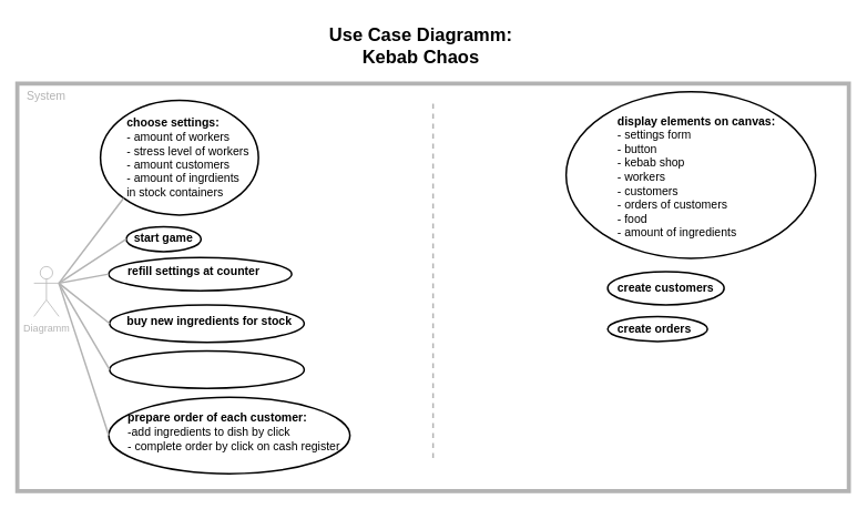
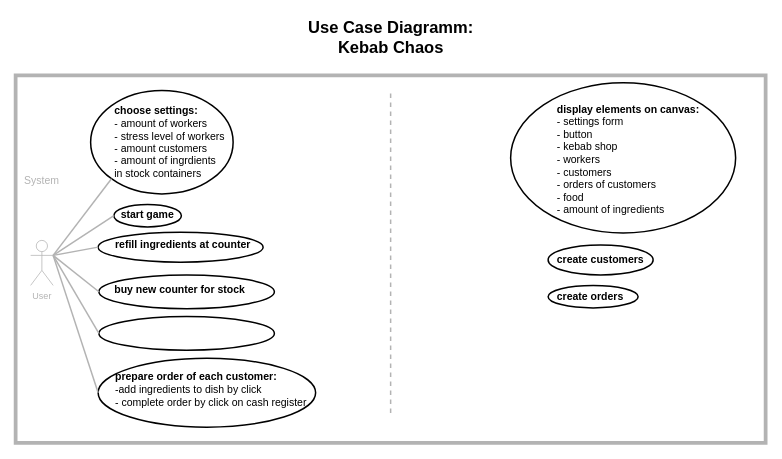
  <mxCell id="0" />
  <mxCell id="1" parent="0" />
  <mxCell id="2" value="" style="rounded=0;whiteSpace=wrap;html=1;fontSize=14;fontColor=#B3B3B3;strokeColor=#B3B3B3;strokeWidth=5;fillColor=none;" vertex="1" parent="1"><mxGeometry x="20" y="100" width="1000" height="490" as="geometry" /></mxCell>
- <mxCell id="3" value="&lt;font color=&quot;#b3b3b3&quot;&gt;Diagramm&lt;/font&gt;" style="shape=umlActor;verticalLabelPosition=bottom;verticalAlign=top;html=1;outlineConnect=0;strokeColor=#B3B3B3;" vertex="1" parent="1"><mxGeometry x="40" y="320" width="30" height="60" as="geometry" /></mxCell>
- <mxCell id="4" value="Use Case Diagramm:&lt;br&gt;Kebab Chaos" style="text;html=1;align=center;verticalAlign=middle;resizable=0;points=[];autosize=1;strokeColor=none;fillColor=none;strokeWidth=6;fontSize=22;fontStyle=1" vertex="1" parent="1"><mxGeometry x="385" y="25" width="240" height="60" as="geometry" /></mxCell>
+ <mxCell id="3" value="&lt;font color=&quot;#b3b3b3&quot;&gt;User&lt;/font&gt;" style="shape=umlActor;verticalLabelPosition=bottom;verticalAlign=top;html=1;outlineConnect=0;strokeColor=#B3B3B3;" vertex="1" parent="1"><mxGeometry x="40" y="320" width="30" height="60" as="geometry" /></mxCell>
+ <mxCell id="4" value="Use Case Diagramm:&lt;br&gt;Kebab Chaos" style="text;html=1;align=center;verticalAlign=middle;resizable=0;points=[];autosize=1;strokeColor=none;fillColor=none;strokeWidth=6;fontSize=22;fontStyle=1" vertex="1" parent="1"><mxGeometry x="400" y="20" width="240" height="60" as="geometry" /></mxCell>
  <mxCell id="5" value="&lt;font style=&quot;font-size: 14px&quot;&gt;&lt;b&gt;start game&lt;/b&gt;&lt;/font&gt;" style="text;html=1;strokeColor=none;fillColor=none;align=center;verticalAlign=middle;whiteSpace=wrap;rounded=0;fontSize=22;" vertex="1" parent="1"><mxGeometry x="151" y="269" width="90" height="30" as="geometry" /></mxCell>
  <mxCell id="6" value="&lt;b&gt;choose settings:&lt;/b&gt;&lt;br&gt;- amount of workers&lt;br&gt;- stress level of workers&lt;br&gt;- amount customers&lt;br&gt;- amount of ingrdients&lt;br&gt;in stock containers" style="text;html=1;strokeColor=none;fillColor=none;align=left;verticalAlign=middle;whiteSpace=wrap;rounded=0;fontSize=14;" vertex="1" parent="1"><mxGeometry x="150" y="139" width="150" height="100" as="geometry" /></mxCell>
  <mxCell id="7" value="" style="ellipse;whiteSpace=wrap;html=1;fontSize=14;strokeWidth=2;fillColor=none;" vertex="1" parent="1"><mxGeometry x="120" y="120" width="190" height="138" as="geometry" /></mxCell>
  <mxCell id="8" value="" style="ellipse;whiteSpace=wrap;html=1;fontSize=14;strokeWidth=2;fillColor=none;fontStyle=1" vertex="1" parent="1"><mxGeometry x="151" y="272" width="90" height="30" as="geometry" /></mxCell>
- <mxCell id="9" value="&lt;font style=&quot;font-size: 14px&quot;&gt;&lt;b&gt;refill settings at counter&lt;/b&gt;&lt;/font&gt;" style="text;html=1;strokeColor=none;fillColor=none;align=left;verticalAlign=middle;whiteSpace=wrap;rounded=0;fontSize=22;" vertex="1" parent="1"><mxGeometry x="151" y="309" width="190" height="30" as="geometry" /></mxCell>
- <mxCell id="10" value="&lt;font style=&quot;font-size: 14px&quot;&gt;&lt;b&gt;buy new ingredients for stock&lt;/b&gt;&lt;/font&gt;" style="text;html=1;strokeColor=none;fillColor=none;align=left;verticalAlign=middle;whiteSpace=wrap;rounded=0;fontSize=22;" vertex="1" parent="1"><mxGeometry x="150" y="369" width="219" height="30" as="geometry" /></mxCell>
+ <mxCell id="9" value="&lt;font style=&quot;font-size: 14px&quot;&gt;&lt;b&gt;refill ingredients at counter&lt;/b&gt;&lt;/font&gt;" style="text;html=1;strokeColor=none;fillColor=none;align=left;verticalAlign=middle;whiteSpace=wrap;rounded=0;fontSize=22;" vertex="1" parent="1"><mxGeometry x="151" y="309" width="190" height="30" as="geometry" /></mxCell>
+ <mxCell id="10" value="&lt;font style=&quot;font-size: 14px&quot;&gt;&lt;b&gt;buy new counter for stock&lt;/b&gt;&lt;/font&gt;" style="text;html=1;strokeColor=none;fillColor=none;align=left;verticalAlign=middle;whiteSpace=wrap;rounded=0;fontSize=22;" vertex="1" parent="1"><mxGeometry x="150" y="369" width="219" height="30" as="geometry" /></mxCell>
  <mxCell id="11" value="" style="ellipse;whiteSpace=wrap;html=1;fontSize=14;strokeWidth=2;fillColor=none;fontStyle=1" vertex="1" parent="1"><mxGeometry x="130" y="309" width="220" height="40" as="geometry" /></mxCell>
  <mxCell id="12" value="" style="ellipse;whiteSpace=wrap;html=1;fontSize=14;strokeWidth=2;fillColor=none;fontStyle=1" vertex="1" parent="1"><mxGeometry x="131" y="366" width="234" height="45" as="geometry" /></mxCell>
  <mxCell id="13" value="" style="ellipse;whiteSpace=wrap;html=1;fontSize=14;strokeWidth=2;fillColor=none;fontStyle=1;align=left;" vertex="1" parent="1"><mxGeometry x="131" y="421.5" width="234" height="45" as="geometry" /></mxCell>
  <mxCell id="14" value="" style="ellipse;whiteSpace=wrap;html=1;fontSize=14;strokeWidth=2;fillColor=none;fontStyle=1" vertex="1" parent="1"><mxGeometry x="130" y="477.25" width="290" height="91.75" as="geometry" /></mxCell>
  <mxCell id="15" value="&lt;b&gt;prepare order of each customer:&lt;/b&gt;&lt;br&gt;-add&amp;nbsp;ingredients to dish by click&lt;br&gt;- complete order by click on cash register&lt;br&gt;" style="text;html=1;strokeColor=none;fillColor=none;align=left;verticalAlign=middle;whiteSpace=wrap;rounded=0;fontSize=14;" vertex="1" parent="1"><mxGeometry x="151" y="489" width="260" height="60" as="geometry" /></mxCell>
  <mxCell id="16" value="" style="endArrow=none;html=1;rounded=0;fontSize=14;fontColor=#B3B3B3;strokeColor=#B3B3B3;strokeWidth=2;exitX=1;exitY=0.333;exitDx=0;exitDy=0;exitPerimeter=0;entryX=0;entryY=1;entryDx=0;entryDy=0;" edge="1" parent="1" source="3" target="7"><mxGeometry width="50" height="50" relative="1" as="geometry"><mxPoint x="500" y="440" as="sourcePoint" /><mxPoint x="610" y="350" as="targetPoint" /></mxGeometry></mxCell>
  <mxCell id="17" value="" style="endArrow=none;html=1;rounded=0;fontSize=14;fontColor=#B3B3B3;strokeColor=#B3B3B3;strokeWidth=2;exitX=1;exitY=0.333;exitDx=0;exitDy=0;exitPerimeter=0;entryX=0;entryY=0.5;entryDx=0;entryDy=0;" edge="1" parent="1" source="3" target="8"><mxGeometry width="50" height="50" relative="1" as="geometry"><mxPoint x="80" y="350" as="sourcePoint" /><mxPoint x="157.825" y="247.79" as="targetPoint" /></mxGeometry></mxCell>
  <mxCell id="18" value="" style="endArrow=none;html=1;rounded=0;fontSize=14;fontColor=#B3B3B3;strokeColor=#B3B3B3;strokeWidth=2;entryX=0;entryY=0.5;entryDx=0;entryDy=0;" edge="1" parent="1" target="11"><mxGeometry width="50" height="50" relative="1" as="geometry"><mxPoint x="70" y="340" as="sourcePoint" /><mxPoint x="161" y="297" as="targetPoint" /></mxGeometry></mxCell>
  <mxCell id="19" value="" style="endArrow=none;html=1;rounded=0;fontSize=14;fontColor=#B3B3B3;strokeColor=#B3B3B3;strokeWidth=2;entryX=0;entryY=0.5;entryDx=0;entryDy=0;exitX=1;exitY=0.333;exitDx=0;exitDy=0;exitPerimeter=0;" edge="1" parent="1" source="3" target="12"><mxGeometry width="50" height="50" relative="1" as="geometry"><mxPoint x="80" y="350" as="sourcePoint" /><mxPoint x="140" y="339" as="targetPoint" /></mxGeometry></mxCell>
  <mxCell id="20" value="" style="endArrow=none;html=1;rounded=0;fontSize=14;fontColor=#B3B3B3;strokeColor=#B3B3B3;strokeWidth=2;entryX=1;entryY=0.333;entryDx=0;entryDy=0;entryPerimeter=0;exitX=0;exitY=0.5;exitDx=0;exitDy=0;" edge="1" parent="1" source="13" target="3"><mxGeometry width="50" height="50" relative="1" as="geometry"><mxPoint x="90" y="360" as="sourcePoint" /><mxPoint x="150" y="349" as="targetPoint" /></mxGeometry></mxCell>
  <mxCell id="21" value="" style="endArrow=none;html=1;rounded=0;fontSize=14;fontColor=#B3B3B3;strokeColor=#B3B3B3;strokeWidth=2;entryX=1;entryY=0.333;entryDx=0;entryDy=0;entryPerimeter=0;exitX=0;exitY=0.5;exitDx=0;exitDy=0;" edge="1" parent="1" source="14" target="3"><mxGeometry width="50" height="50" relative="1" as="geometry"><mxPoint x="141" y="454" as="sourcePoint" /><mxPoint x="80" y="350" as="targetPoint" /></mxGeometry></mxCell>
  <mxCell id="22" value="&lt;b&gt;display elements on canvas:&lt;/b&gt;&lt;br&gt;- settings form&lt;br&gt;- button&lt;br&gt;- kebab shop&lt;br&gt;- workers&lt;br&gt;- customers&lt;br&gt;- orders of customers&lt;br&gt;&lt;div&gt;&lt;span&gt;- food&lt;/span&gt;&lt;/div&gt;&lt;div&gt;&lt;span&gt;- amount of ingredients&lt;/span&gt;&lt;/div&gt;" style="text;html=1;align=left;verticalAlign=middle;resizable=0;points=[];autosize=1;strokeColor=none;fillColor=none;fontSize=14;fontColor=#000000;" vertex="1" parent="1"><mxGeometry x="740" y="132" width="210" height="160" as="geometry" /></mxCell>
  <mxCell id="23" value="&lt;b&gt;create customers&lt;br&gt;&lt;br&gt;&lt;br&gt;create orders&lt;/b&gt;" style="text;html=1;strokeColor=none;fillColor=none;align=left;verticalAlign=middle;whiteSpace=wrap;rounded=0;fontSize=14;" vertex="1" parent="1"><mxGeometry x="740" y="309" width="150" height="121" as="geometry" /></mxCell>
  <mxCell id="24" value="" style="ellipse;whiteSpace=wrap;html=1;fontSize=14;strokeWidth=2;fillColor=none;fontStyle=1" vertex="1" parent="1"><mxGeometry x="730" y="326" width="140" height="40" as="geometry" /></mxCell>
  <mxCell id="25" value="" style="ellipse;whiteSpace=wrap;html=1;fontSize=14;strokeWidth=2;fillColor=none;fontStyle=1" vertex="1" parent="1"><mxGeometry x="730" y="380" width="120" height="30" as="geometry" /></mxCell>
  <mxCell id="26" value="" style="ellipse;whiteSpace=wrap;html=1;fontSize=14;strokeWidth=2;fillColor=none;" vertex="1" parent="1"><mxGeometry x="680" y="110" width="300" height="200" as="geometry" /></mxCell>
  <mxCell id="27" value="" style="endArrow=none;dashed=1;html=1;rounded=0;fontSize=14;fontColor=#000000;strokeColor=#B3B3B3;strokeWidth=2;" edge="1" parent="1"><mxGeometry width="50" height="50" relative="1" as="geometry"><mxPoint x="520" y="550" as="sourcePoint" /><mxPoint x="520" y="120" as="targetPoint" /></mxGeometry></mxCell>
- <mxCell id="28" value="System" style="text;html=1;strokeColor=none;fillColor=none;align=center;verticalAlign=middle;whiteSpace=wrap;rounded=0;fontSize=14;fontColor=#B3B3B3;" vertex="1" parent="1"><mxGeometry x="25" y="100" width="60" height="30" as="geometry" /></mxCell>
+ <mxCell id="28" value="System" style="text;html=1;strokeColor=none;fillColor=none;align=center;verticalAlign=middle;whiteSpace=wrap;rounded=0;fontSize=14;fontColor=#B3B3B3;" vertex="1" parent="1"><mxGeometry x="25" y="225" width="60" height="30" as="geometry" /></mxCell>
